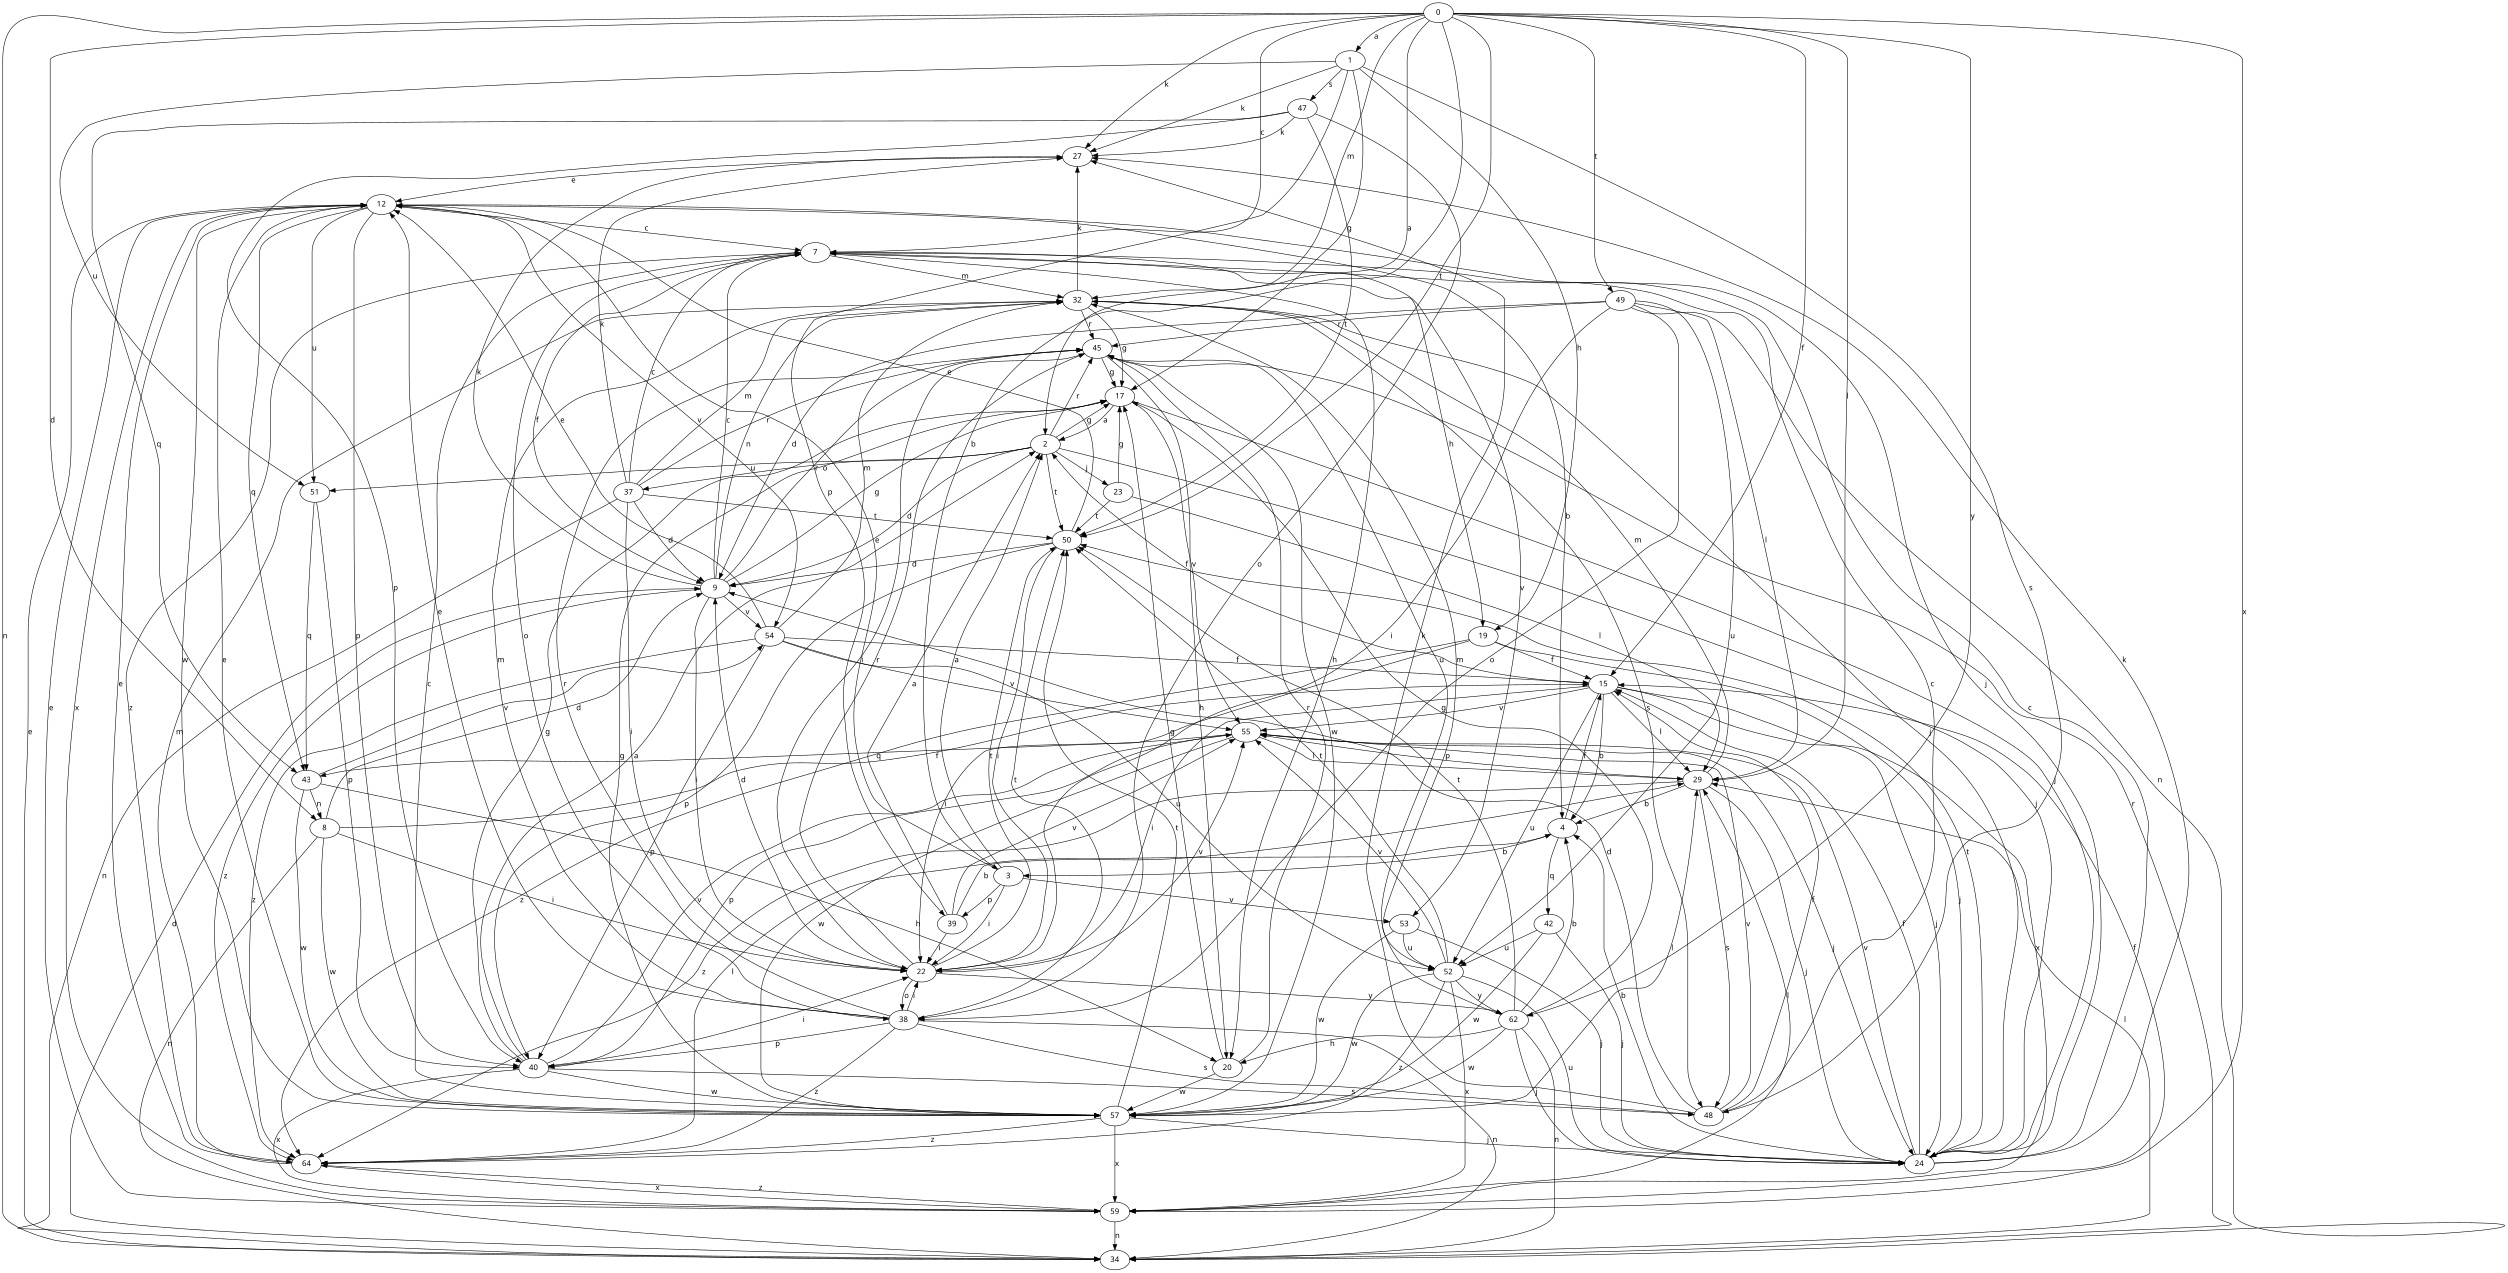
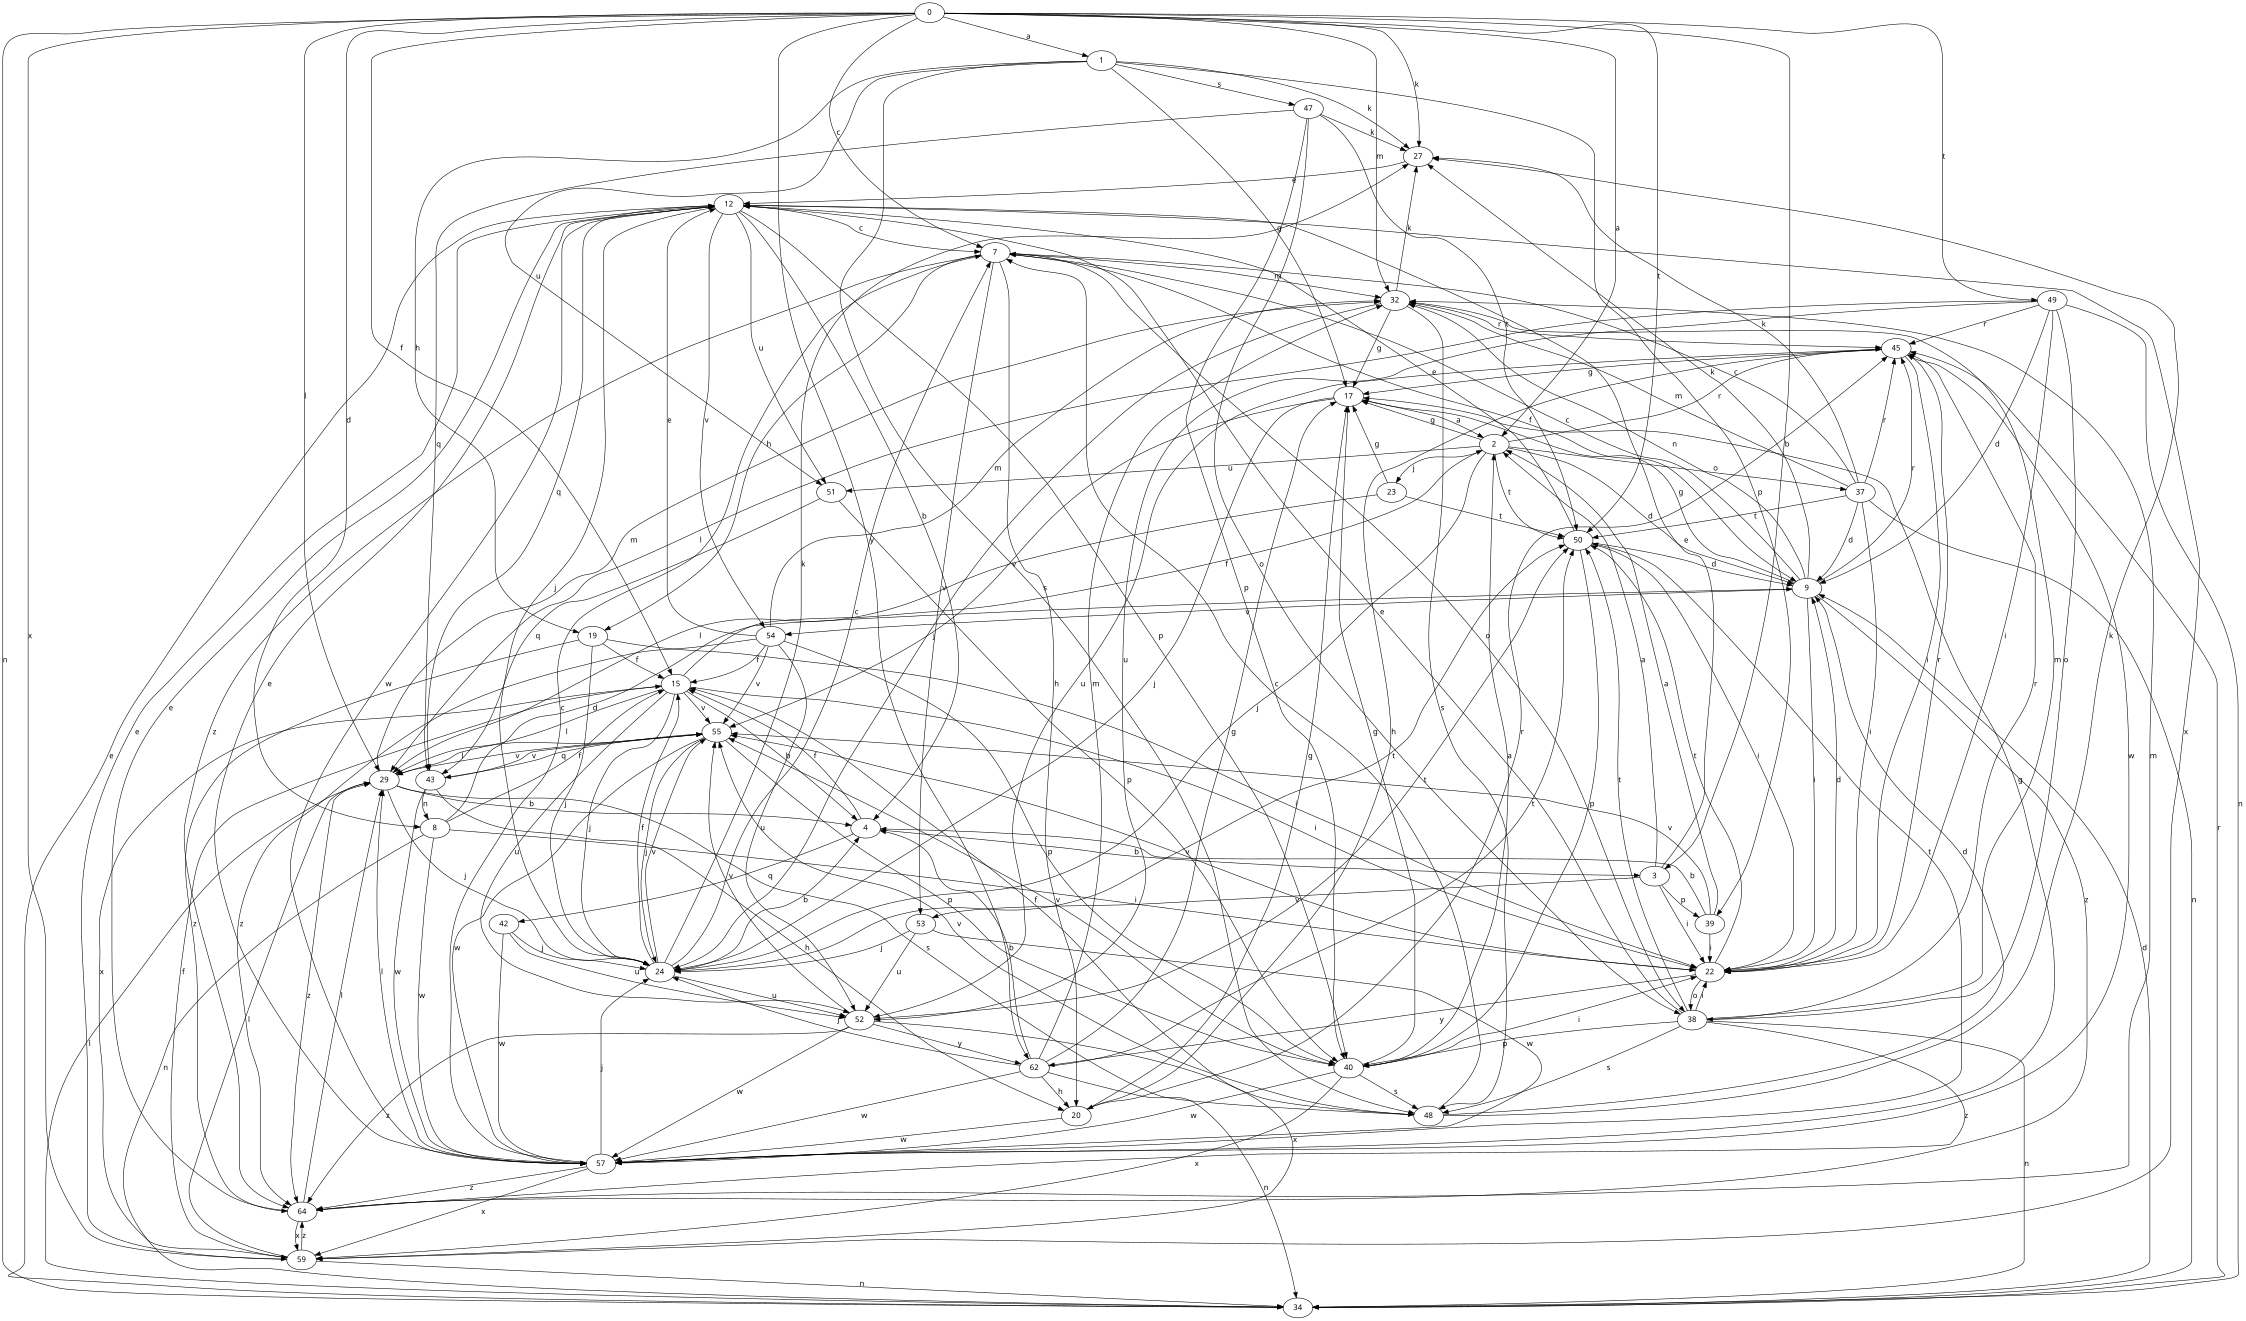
  strict digraph {
    fontname="Noto Sans"
    node [fontname="Noto Sans"]
    edge [fontname="Noto Sans"]
    0
    1
    2
    3
    7
    8
    15
    27
    29
    32
    34
    49
    50
    59
    62
    17
    19
    39
    47
    48
    51
    9
    23
    24
    37
    45
    12
    22
    53
    20
    38
    64
    57
    4
    52
    55
    40
    43
    54
    42
    0 -> 1 [label=a]
    0 -> 2 [label=a]
    0 -> 3 [label=b]
    0 -> 7 [label=c]
    0 -> 8 [label=d]
    0 -> 15 [label=f]
    0 -> 27 [label=k]
    0 -> 29 [label=l]
    0 -> 32 [label=m]
    0 -> 34 [label=n]
    0 -> 49 [label=t]
    0 -> 50 [label=t]
    0 -> 59 [label=x]
    0 -> 62 [label=y]
    1 -> 27 [label=k]
    1 -> 17 [label=g]
    1 -> 19 [label=h]
    1 -> 39 [label=p]
    1 -> 47 [label=s]
    1 -> 48 [label=s]
    1 -> 51 [label=u]
    2 -> 50 [label=t]
    2 -> 17 [label=g]
    2 -> 51 [label=u]
    2 -> 9 [label=d]
    2 -> 23 [label=j]
    2 -> 24 [label=j]
    2 -> 37 [label=o]
    2 -> 45 [label=r]
    3 -> 2 [label=a]
    3 -> 39 [label=p]
    3 -> 12 [label=e]
    3 -> 22 [label=i]
    3 -> 53 [label=v]
    7 -> 32 [label=m]
    7 -> 19 [label=h]
    7 -> 9 [label=f]
    7 -> 53 [label=v]
    7 -> 20 [label=h]
    7 -> 38 [label=o]
    7 -> 64 [label=z]
    8 -> 15 [label=f]
    8 -> 34 [label=n]
    8 -> 9 [label=d]
    8 -> 22 [label=i]
    8 -> 57 [label=w]
    15 -> 2 [label=f]
    15 -> 29 [label=l]
    15 -> 59 [label=x]
    15 -> 24 [label=j]
    15 -> 22 [label=i]
    15 -> 4 [label=b]
    15 -> 52 [label=u]
    15 -> 55 [label=v]
    27 -> 12 [label=e]
    29 -> 32 [label=m]
    29 -> 48 [label=s]
    29 -> 24 [label=j]
    29 -> 64 [label=z]
    29 -> 4 [label=b]
-   29 -> 55 [label=p]
+   29 -> 55 [label=v]
    32 -> 27 [label=k]
    32 -> 17 [label=g]
    32 -> 48 [label=s]
    32 -> 24 [label=j]
    32 -> 45 [label=r]
    34 -> 29 [label=l]
    34 -> 9 [label=d]
    34 -> 45 [label=r]
    34 -> 12 [label=e]
    49 -> 29 [label=l]
    49 -> 34 [label=n]
    49 -> 9 [label=d]
    49 -> 45 [label=r]
    49 -> 22 [label=i]
    49 -> 38 [label=o]
    49 -> 52 [label=u]
    50 -> 9 [label=d]
    50 -> 12 [label=e]
    50 -> 22 [label=i]
    50 -> 40 [label=p]
    59 -> 15 [label=f]
    59 -> 29 [label=l]
    59 -> 34 [label=n]
    59 -> 12 [label=e]
    59 -> 64 [label=z]
    62 -> 32 [label=m]
    62 -> 34 [label=n]
    62 -> 50 [label=t]
    62 -> 17 [label=g]
    62 -> 24 [label=j]
    62 -> 20 [label=h]
    62 -> 57 [label=w]
    62 -> 4 [label=b]
    17 -> 2 [label=a]
    17 -> 24 [label=j]
    17 -> 55 [label=v]
    19 -> 15 [label=f]
    19 -> 24 [label=j]
    19 -> 22 [label=i]
    19 -> 64 [label=z]
    39 -> 2 [label=a]
    39 -> 22 [label=i]
    39 -> 4 [label=b]
    39 -> 55 [label=v]
    47 -> 27 [label=k]
    47 -> 50 [label=t]
    47 -> 38 [label=o]
    47 -> 40 [label=p]
    47 -> 43 [label=q]
    48 -> 7 [label=c]
    48 -> 15 [label=f]
    48 -> 27 [label=k]
    48 -> 9 [label=d]
    48 -> 55 [label=v]
    51 -> 40 [label=p]
    51 -> 43 [label=q]
    9 -> 7 [label=c]
    9 -> 27 [label=k]
    9 -> 32 [label=n]
    9 -> 17 [label=g]
    9 -> 45 [label=r]
    9 -> 22 [label=i]
    9 -> 64 [label=z]
    9 -> 54 [label=v]
    23 -> 29 [label=l]
    23 -> 50 [label=t]
    23 -> 17 [label=g]
    24 -> 7 [label=c]
    24 -> 15 [label=f]
    24 -> 27 [label=k]
    24 -> 50 [label=t]
    24 -> 4 [label=b]
-   52 -> 24 [label=u]
+   24 -> 52 [label=u]
    24 -> 55 [label=v]
    37 -> 7 [label=c]
    37 -> 27 [label=k]
    37 -> 32 [label=m]
    37 -> 34 [label=n]
    37 -> 50 [label=t]
    37 -> 9 [label=d]
    37 -> 45 [label=r]
    37 -> 22 [label=i]
    45 -> 17 [label=g]
    45 -> 22 [label=i]
    45 -> 20 [label=h]
    45 -> 57 [label=w]
    45 -> 52 [label=u]
    12 -> 7 [label=c]
    12 -> 59 [label=x]
    12 -> 51 [label=u]
    12 -> 24 [label=j]
    12 -> 57 [label=w]
    12 -> 4 [label=b]
    12 -> 40 [label=p]
    12 -> 43 [label=q]
    12 -> 54 [label=v]
    22 -> 50 [label=t]
    22 -> 62 [label=y]
    22 -> 9 [label=d]
    22 -> 45 [label=r]
    22 -> 38 [label=o]
    22 -> 55 [label=v]
    53 -> 24 [label=j]
    53 -> 57 [label=w]
    53 -> 52 [label=u]
    20 -> 17 [label=g]
    20 -> 45 [label=r]
    20 -> 57 [label=w]
    38 -> 32 [label=m]
    38 -> 34 [label=n]
    38 -> 50 [label=t]
    38 -> 48 [label=s]
    38 -> 45 [label=r]
    38 -> 12 [label=e]
    38 -> 22 [label=i]
    38 -> 64 [label=z]
    38 -> 40 [label=p]
    64 -> 29 [label=l]
    64 -> 32 [label=m]
    64 -> 59 [label=x]
    64 -> 12 [label=e]
    57 -> 7 [label=c]
    57 -> 29 [label=l]
    57 -> 50 [label=t]
    57 -> 59 [label=x]
    57 -> 17 [label=g]
    57 -> 24 [label=j]
    57 -> 12 [label=e]
    57 -> 64 [label=z]
    4 -> 3 [label=b]
    4 -> 15 [label=f]
    4 -> 42 [label=q]
    52 -> 50 [label=t]
    52 -> 59 [label=x]
    52 -> 62 [label=y]
    52 -> 64 [label=z]
    52 -> 57 [label=w]
    52 -> 55 [label=v]
    55 -> 29 [label=l]
    55 -> 24 [label=j]
    55 -> 57 [label=w]
    55 -> 40 [label=p]
    55 -> 43 [label=q]
    40 -> 2 [label=a]
    40 -> 59 [label=x]
    40 -> 17 [label=g]
    40 -> 48 [label=s]
    40 -> 22 [label=i]
    40 -> 57 [label=w]
    40 -> 55 [label=v]
    43 -> 8 [label=n]
    43 -> 20 [label=h]
    43 -> 57 [label=w]
-   43 -> 54 [label=v]
+   43 -> 55 [label=v]
    54 -> 15 [label=f]
    54 -> 32 [label=m]
    54 -> 12 [label=e]
    54 -> 64 [label=z]
    54 -> 52 [label=u]
    54 -> 55 [label=v]
    54 -> 40 [label=p]
    42 -> 24 [label=j]
    42 -> 57 [label=w]
    42 -> 52 [label=u]
  }
